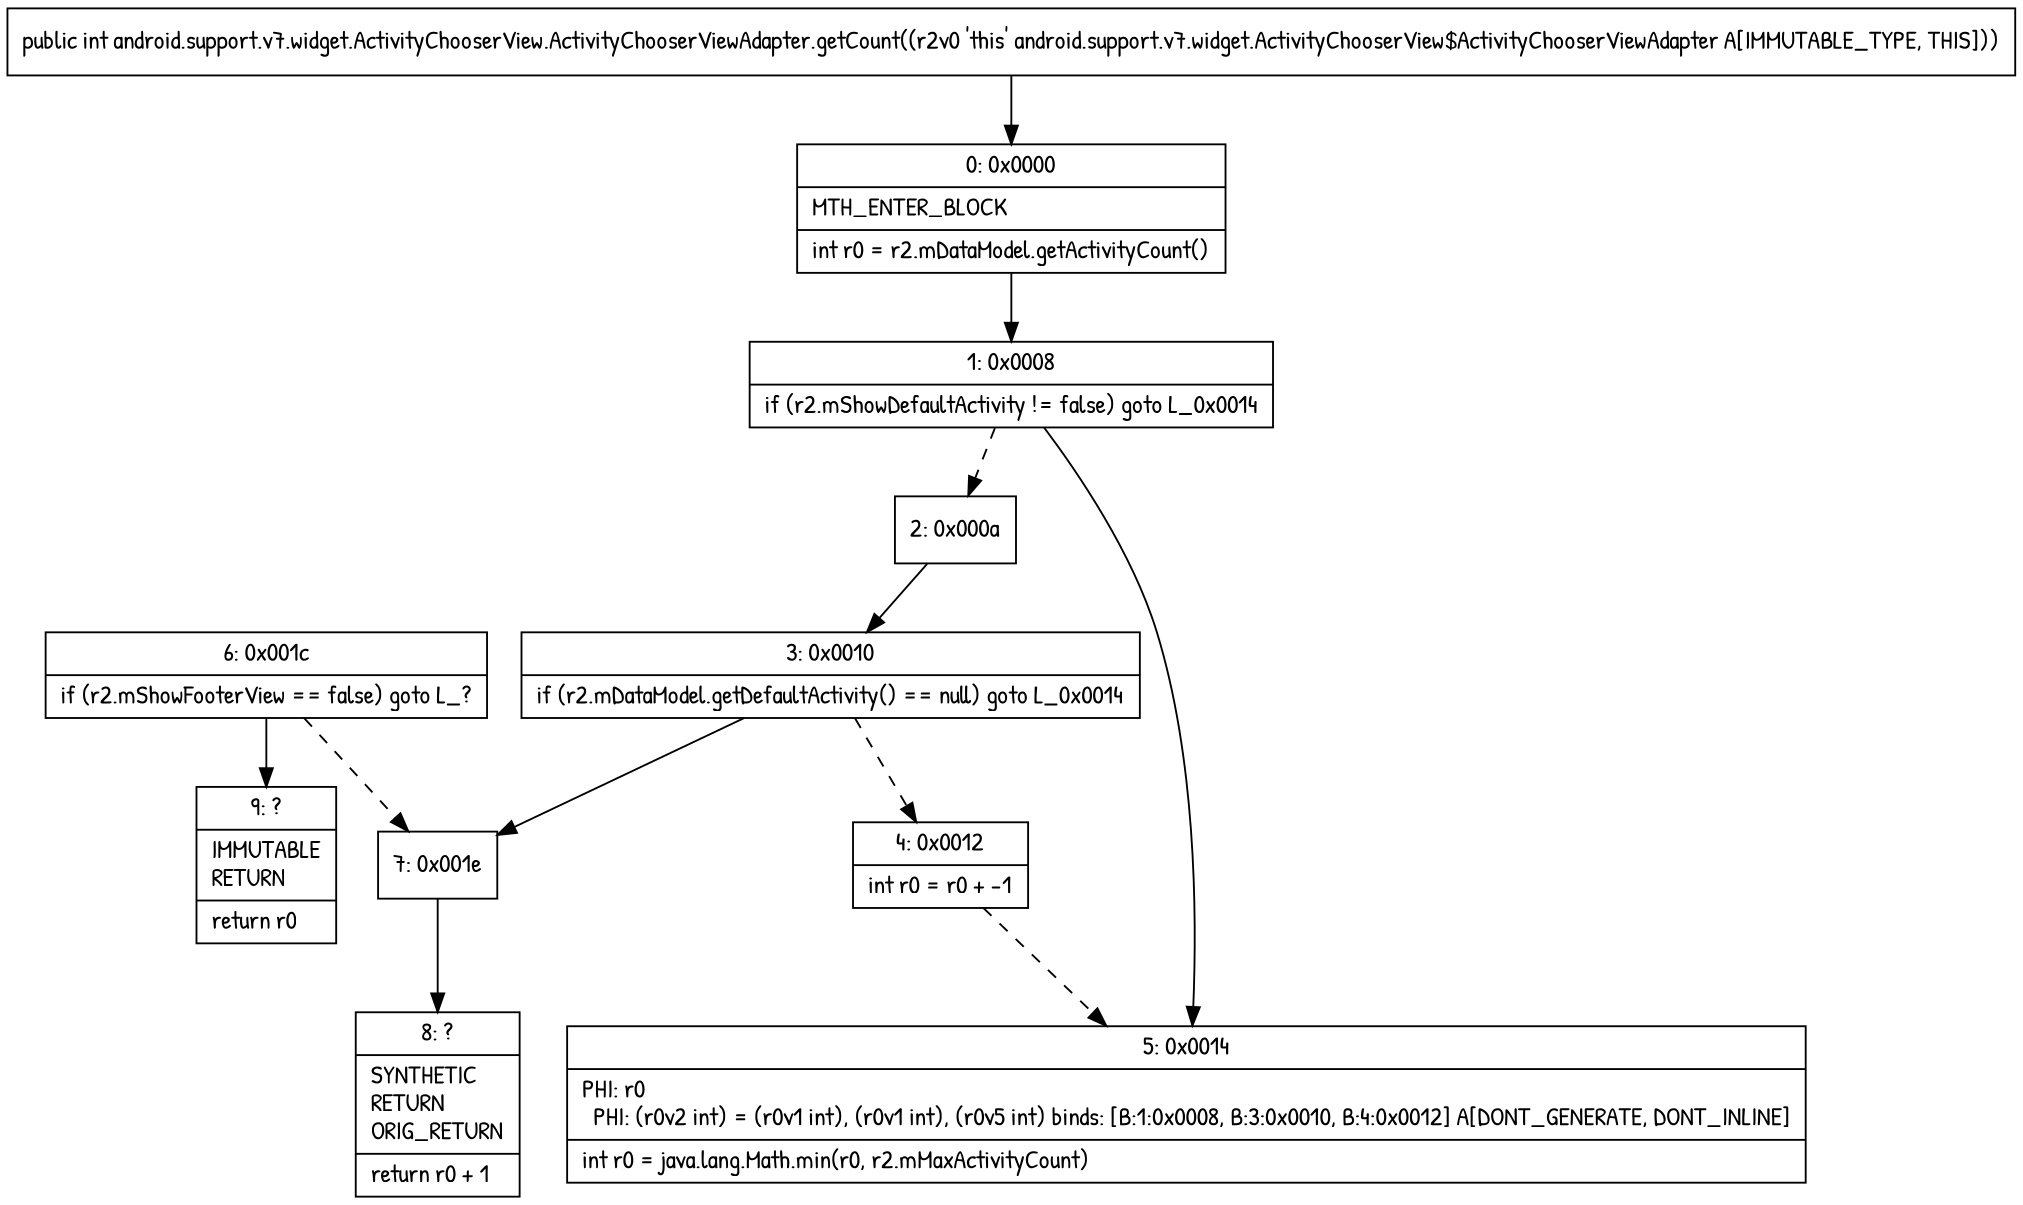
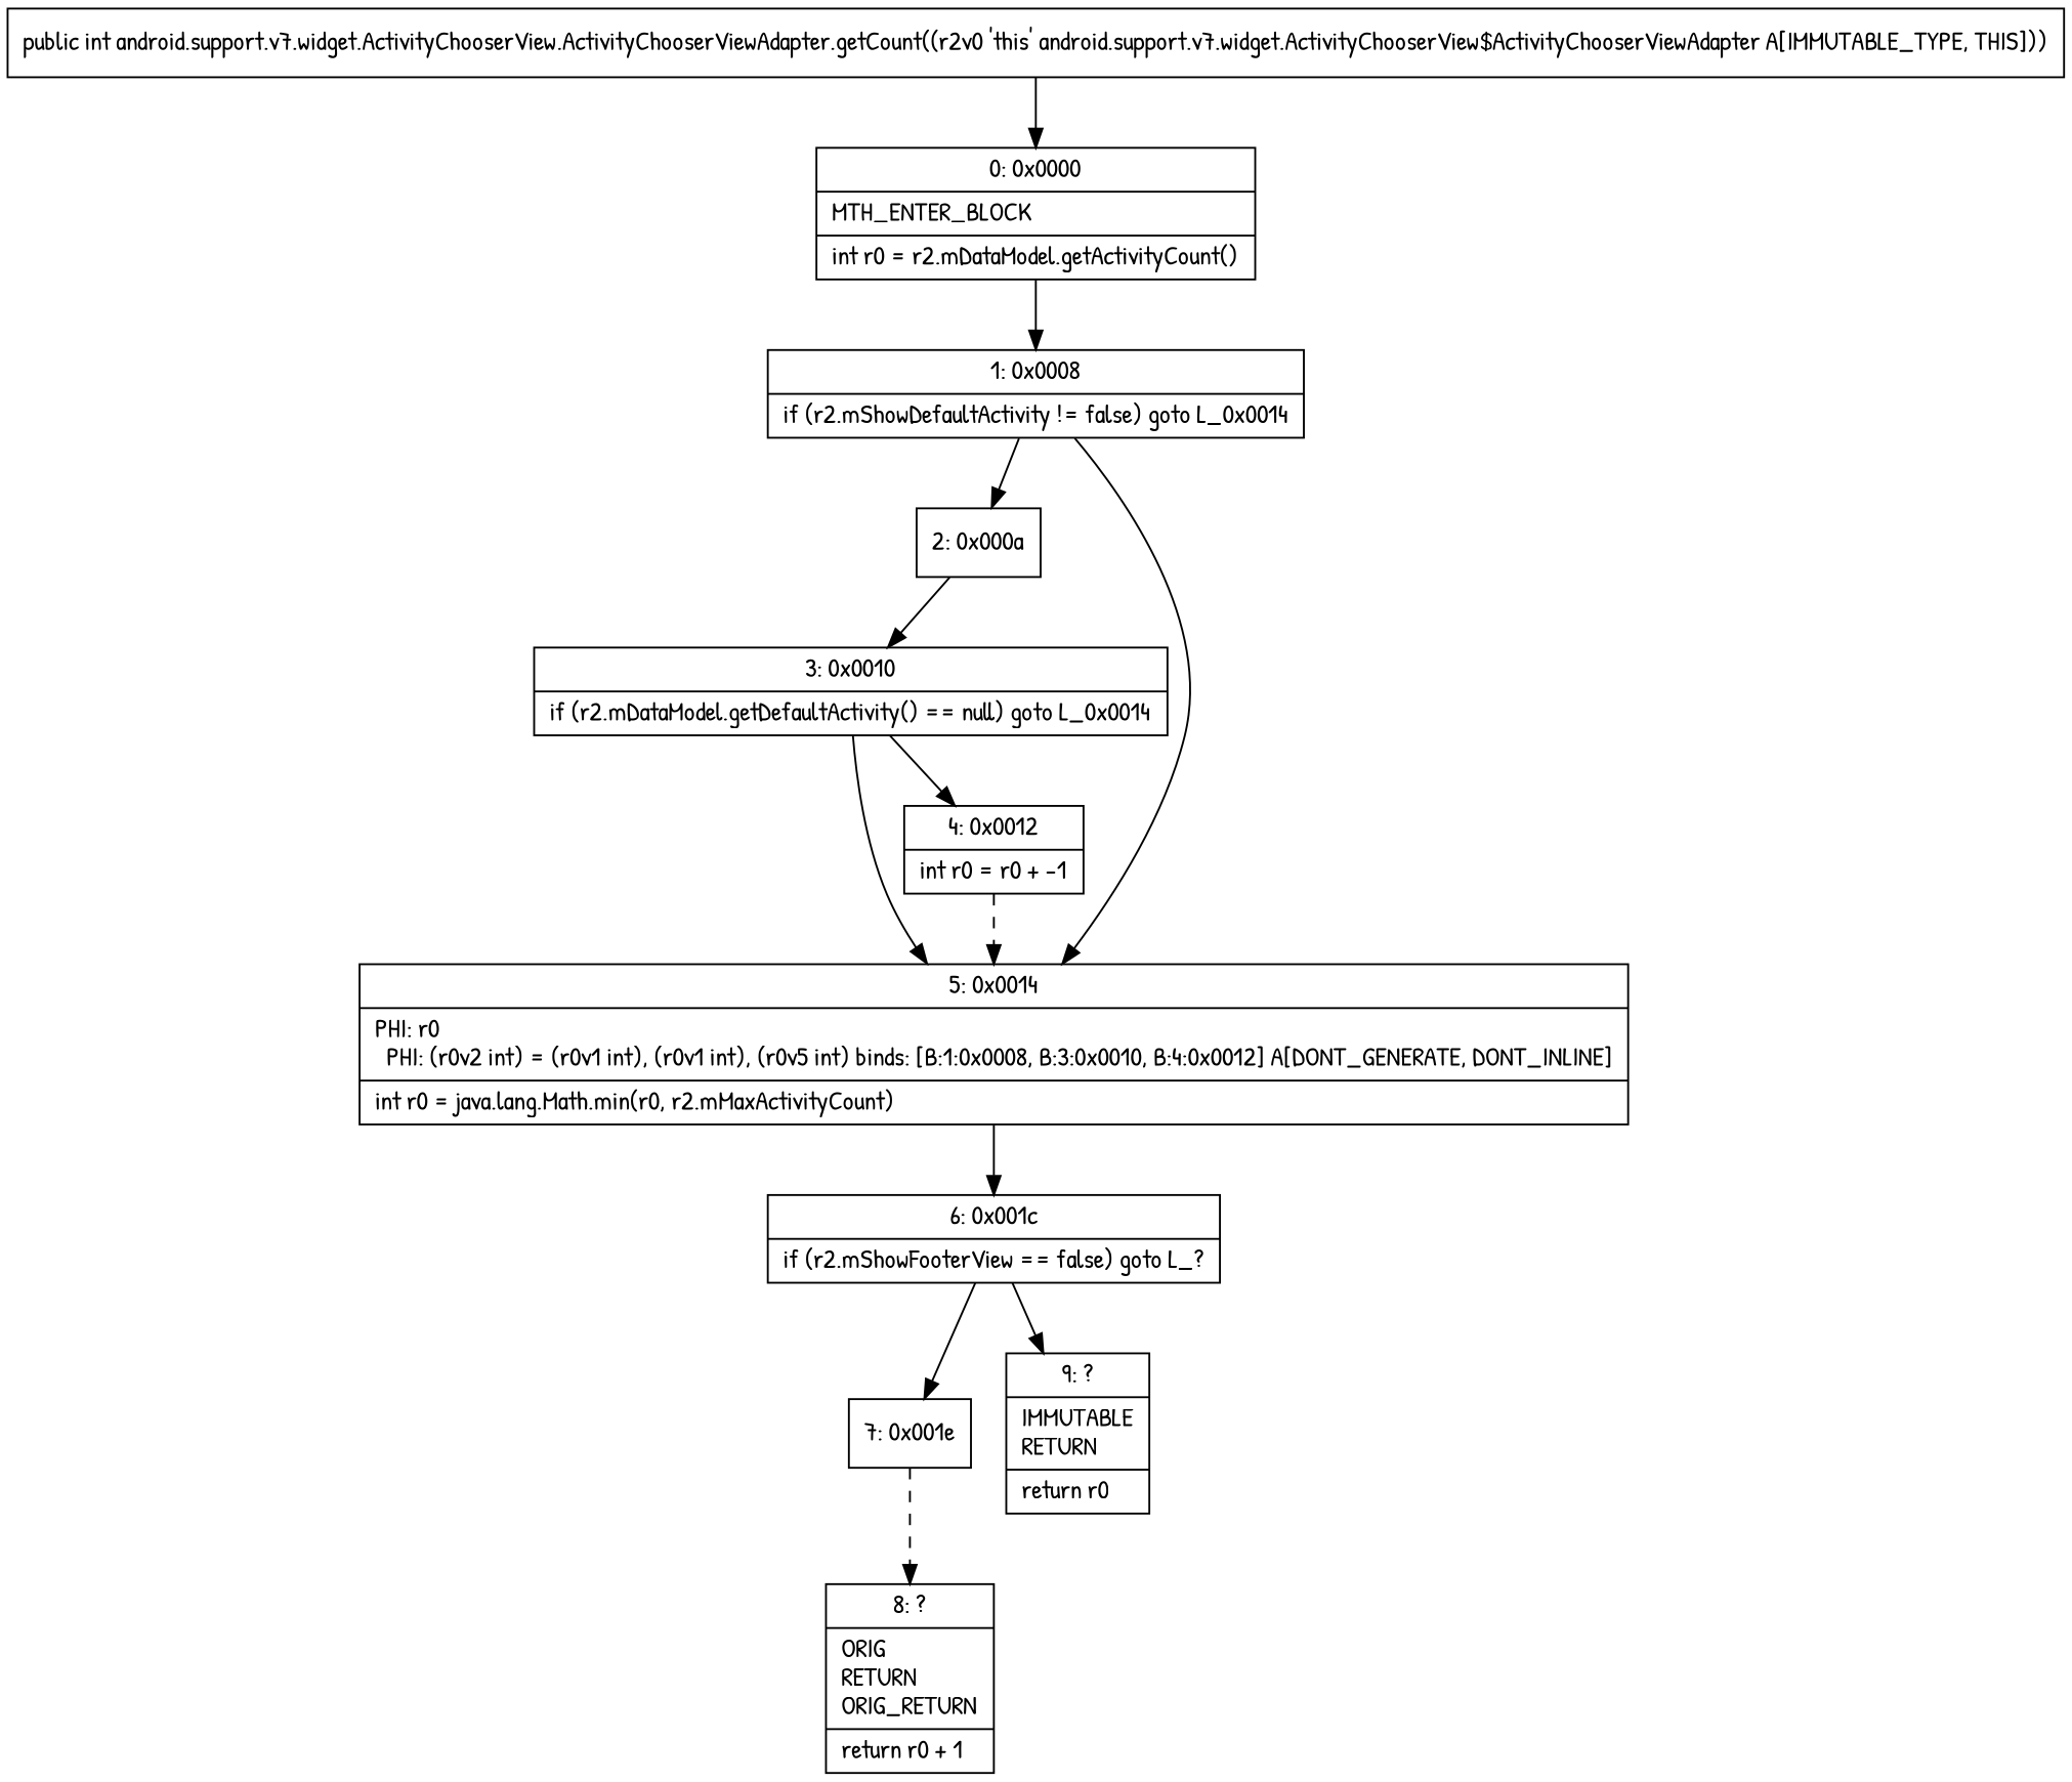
  digraph {
    fontname="Patrick Hand"
    node [fontname="Patrick Hand" shape=record]
    edge [fontname="Patrick Hand"]
    n1 [label="{0\:\ 0x0000|MTH_ENTER_BLOCK\l|int r0 = r2.mDataModel.getActivityCount()\l}"]
    n2 [label="{1\:\ 0x0008|if (r2.mShowDefaultActivity != false) goto L_0x0014\l}"]
    n3 [label="{2\:\ 0x000a}"]
    n4 [label="{5\:\ 0x0014|PHI: r0 \l  PHI: (r0v2 int) = (r0v1 int), (r0v1 int), (r0v5 int) binds: [B:1:0x0008, B:3:0x0010, B:4:0x0012] A[DONT_GENERATE, DONT_INLINE]\l|int r0 = java.lang.Math.min(r0, r2.mMaxActivityCount)\l}"]
    n5 [label="{3\:\ 0x0010|if (r2.mDataModel.getDefaultActivity() == null) goto L_0x0014\l}"]
    n6 [label="{6\:\ 0x001c|if (r2.mShowFooterView == false) goto L_?\l}"]
    n7 [label="{4\:\ 0x0012|int r0 = r0 + \-1\l}"]
    n8 [label="{7\:\ 0x001e}"]
    n9 [label="{9\:\ ?|IMMUTABLE\lRETURN\l|return r0\l}"]
-   n10 [label="{8\:\ ?|SYNTHETIC\lRETURN\lORIG_RETURN\l|return r0 + 1\l}"]
+   n10 [label="{8\:\ ?|ORIG\lRETURN\lORIG_RETURN\l|return r0 + 1\l}"]
    n11 [label="{public int android.support.v7.widget.ActivityChooserView.ActivityChooserViewAdapter.getCount((r2v0 'this' android.support.v7.widget.ActivityChooserView$ActivityChooserViewAdapter A[IMMUTABLE_TYPE, THIS])) }"]
    n1 -> n2
-   n2 -> n3 [style=dashed]
+   n2 -> n3 [style=solid]
    n2 -> n4
    n3 -> n5
-   n5 -> n8
-   n5 -> n7 [style=dashed]
-   n6 -> n8 [style=dashed]
+   n4 -> n6
+   n5 -> n4
+   n5 -> n7 [style=solid]
+   n6 -> n8 [style=solid]
    n6 -> n9
    n7 -> n4 [style=dashed]
-   n8 -> n10
+   n8 -> n10 [style=dashed]
    n11 -> n1
  }
